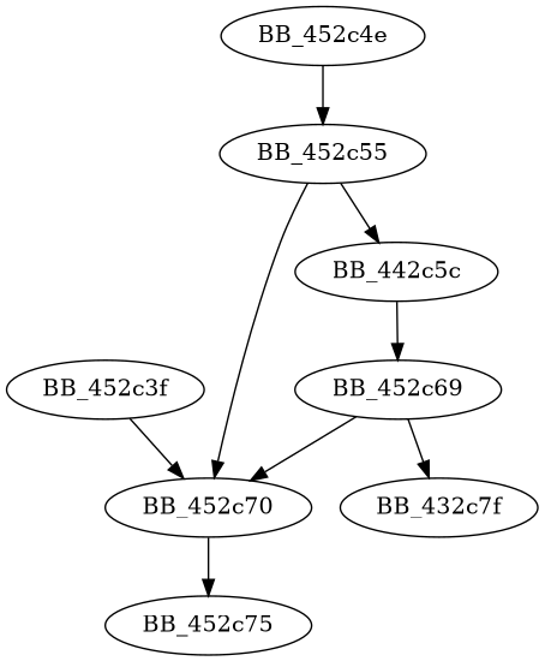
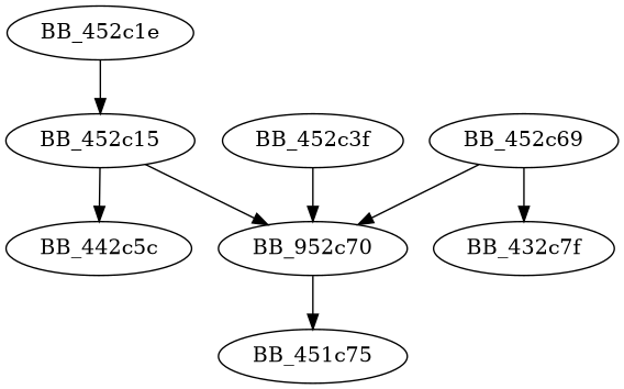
  digraph {
    BB_452c3f
-   BB_452c70
-   BB_452c75
-   BB_452c4e
-   BB_452c55
+   BB_452c70 [label=BB_952c70]
+   BB_452c75 [label=BB_451c75]
+   BB_452c4e [label=BB_452c1e]
+   BB_452c55 [label=BB_452c15]
    n6 [label=BB_442c5c]
    BB_452c69
    n8 [label=BB_432c7f]
    BB_452c3f -> BB_452c70
    BB_452c70 -> BB_452c75
    BB_452c4e -> BB_452c55
    BB_452c55 -> BB_452c70
    BB_452c55 -> n6
-   n6 -> BB_452c69
    BB_452c69 -> BB_452c70
    BB_452c69 -> n8
  }
